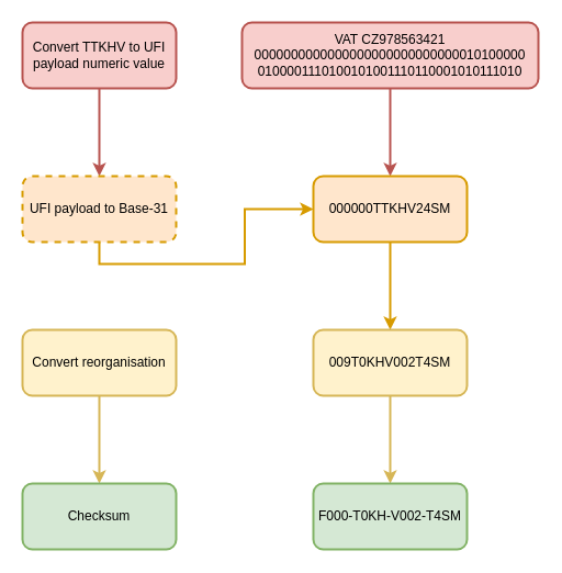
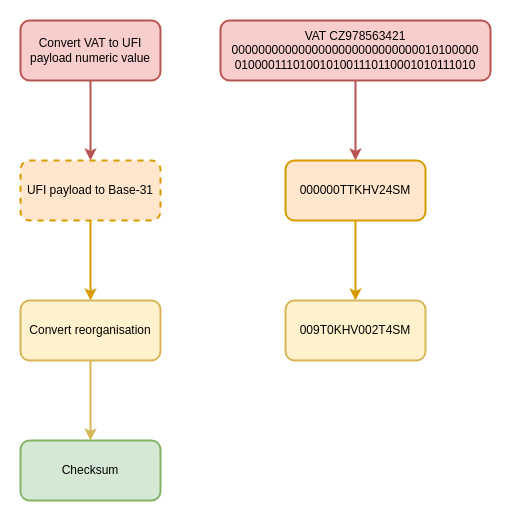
  <mxCell id="0" />
  <mxCell id="1" parent="0" />
  <mxCell id="2" style="edgeStyle=orthogonalEdgeStyle;rounded=0;orthogonalLoop=1;jettySize=auto;html=1;exitX=0.5;exitY=1;exitDx=0;exitDy=0;entryX=0.5;entryY=0;entryDx=0;entryDy=0;strokeWidth=2;fillColor=#f8cecc;strokeColor=#b85450;" edge="1" parent="1" source="3" target="5"><mxGeometry relative="1" as="geometry" /></mxCell>
- <mxCell id="3" value="Convert TTKHV to UFI payload numeric value" style="rounded=1;whiteSpace=wrap;html=1;strokeWidth=2;fillColor=#f8cecc;strokeColor=#b85450;" vertex="1" parent="1"><mxGeometry x="20" y="20" width="140" height="60" as="geometry" /></mxCell>
- <mxCell id="4" style="edgeStyle=orthogonalEdgeStyle;rounded=0;orthogonalLoop=1;jettySize=auto;html=1;exitX=0.5;exitY=1;exitDx=0;exitDy=0;strokeWidth=2;fillColor=#ffe6cc;strokeColor=#d79b00;" edge="1" parent="1" source="5" target="12"><mxGeometry relative="1" as="geometry" /></mxCell>
+ <mxCell id="3" value="Convert VAT to UFI payload numeric value" style="rounded=1;whiteSpace=wrap;html=1;strokeWidth=2;fillColor=#f8cecc;strokeColor=#b85450;" vertex="1" parent="1"><mxGeometry x="20" y="20" width="140" height="60" as="geometry" /></mxCell>
+ <mxCell id="4" style="edgeStyle=orthogonalEdgeStyle;rounded=0;orthogonalLoop=1;jettySize=auto;html=1;exitX=0.5;exitY=1;exitDx=0;exitDy=0;strokeWidth=2;fillColor=#ffe6cc;strokeColor=#d79b00;" edge="1" parent="1" source="5" target="7"><mxGeometry relative="1" as="geometry" /></mxCell>
  <mxCell id="5" value="UFI payload to Base-31" style="rounded=1;whiteSpace=wrap;html=1;strokeWidth=2;fillColor=#ffe6cc;strokeColor=#d79b00;dashed=1;" vertex="1" parent="1"><mxGeometry x="20" y="160" width="140" height="60" as="geometry" /></mxCell>
  <mxCell id="6" style="edgeStyle=orthogonalEdgeStyle;rounded=0;orthogonalLoop=1;jettySize=auto;html=1;exitX=0.5;exitY=1;exitDx=0;exitDy=0;entryX=0.5;entryY=0;entryDx=0;entryDy=0;strokeWidth=2;fillColor=#fff2cc;strokeColor=#d6b656;" edge="1" parent="1" source="7" target="8"><mxGeometry relative="1" as="geometry" /></mxCell>
  <mxCell id="7" value="Convert reorganisation" style="rounded=1;whiteSpace=wrap;html=1;strokeWidth=2;fillColor=#fff2cc;strokeColor=#d6b656;" vertex="1" parent="1"><mxGeometry x="20" y="300" width="140" height="60" as="geometry" /></mxCell>
  <mxCell id="8" value="Checksum" style="rounded=1;whiteSpace=wrap;html=1;strokeWidth=2;fillColor=#d5e8d4;strokeColor=#82b366;" vertex="1" parent="1"><mxGeometry x="20" y="440" width="140" height="60" as="geometry" /></mxCell>
  <mxCell id="9" style="edgeStyle=orthogonalEdgeStyle;rounded=0;orthogonalLoop=1;jettySize=auto;html=1;exitX=0.5;exitY=1;exitDx=0;exitDy=0;entryX=0.5;entryY=0;entryDx=0;entryDy=0;strokeWidth=2;fillColor=#f8cecc;strokeColor=#b85450;" edge="1" parent="1" source="10" target="12"><mxGeometry relative="1" as="geometry" /></mxCell>
  <mxCell id="10" value="VAT CZ978563421&lt;br&gt;0000000000000000000000000000010100000&lt;br&gt;0100001110100101001110110001010111010&lt;br&gt;" style="rounded=1;whiteSpace=wrap;html=1;strokeWidth=2;fillColor=#f8cecc;strokeColor=#b85450;" vertex="1" parent="1"><mxGeometry x="220" y="20" width="270" height="60" as="geometry" /></mxCell>
  <mxCell id="11" style="edgeStyle=orthogonalEdgeStyle;rounded=0;orthogonalLoop=1;jettySize=auto;html=1;exitX=0.5;exitY=1;exitDx=0;exitDy=0;strokeWidth=2;fillColor=#ffe6cc;strokeColor=#d79b00;" edge="1" parent="1" source="12" target="14"><mxGeometry relative="1" as="geometry" /></mxCell>
  <mxCell id="12" value="000000TTKHV24SM" style="rounded=1;whiteSpace=wrap;html=1;strokeWidth=2;fillColor=#ffe6cc;strokeColor=#d79b00;" vertex="1" parent="1"><mxGeometry x="285" y="160" width="140" height="60" as="geometry" /></mxCell>
- <mxCell id="13" style="edgeStyle=orthogonalEdgeStyle;rounded=0;orthogonalLoop=1;jettySize=auto;html=1;exitX=0.5;exitY=1;exitDx=0;exitDy=0;entryX=0.5;entryY=0;entryDx=0;entryDy=0;strokeWidth=2;fillColor=#fff2cc;strokeColor=#d6b656;" edge="1" parent="1" source="14" target="15"><mxGeometry relative="1" as="geometry" /></mxCell>
  <mxCell id="14" value="009T0KHV002T4SM" style="rounded=1;whiteSpace=wrap;html=1;strokeWidth=2;fillColor=#fff2cc;strokeColor=#d6b656;" vertex="1" parent="1"><mxGeometry x="285" y="300" width="140" height="60" as="geometry" /></mxCell>
- <mxCell id="15" value="F000-T0KH-V002-T4SM" style="rounded=1;whiteSpace=wrap;html=1;strokeWidth=2;fillColor=#d5e8d4;strokeColor=#82b366;" vertex="1" parent="1"><mxGeometry x="285" y="440" width="140" height="60" as="geometry" /></mxCell>
